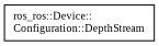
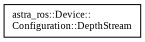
  digraph {
    rankdir=LR
    fontname="Liberation Serif"
-   n1 [color=black fillcolor=white fontname="Liberation Serif" fontsize=10 height=0.2 label="ros_ros::Device::\lConfiguration::DepthStream" shape=record style=filled width=0.4]
+   n1 [color=black fillcolor=white fontname="Liberation Serif" fontsize=10 height=0.2 label="astra_ros::Device::\lConfiguration::DepthStream" shape=record style=filled width=0.4]
  }
